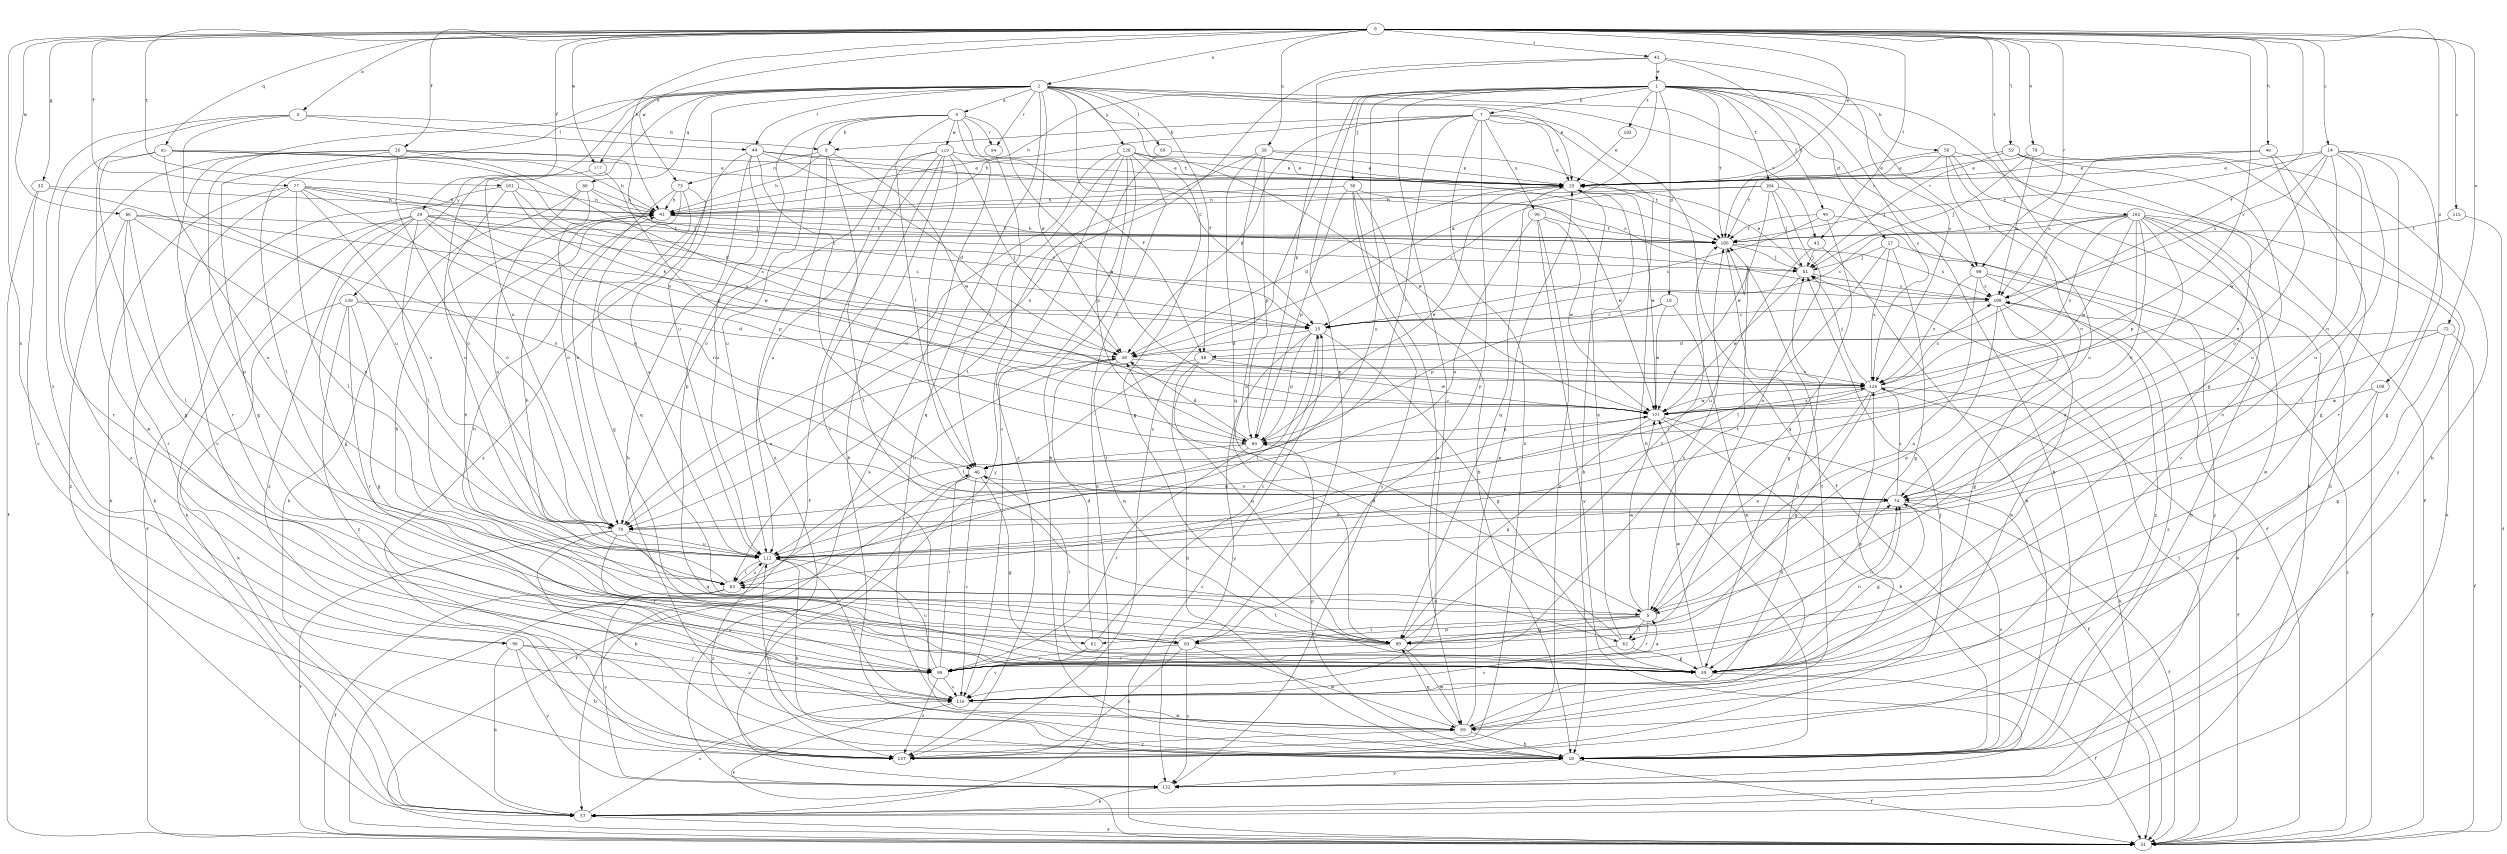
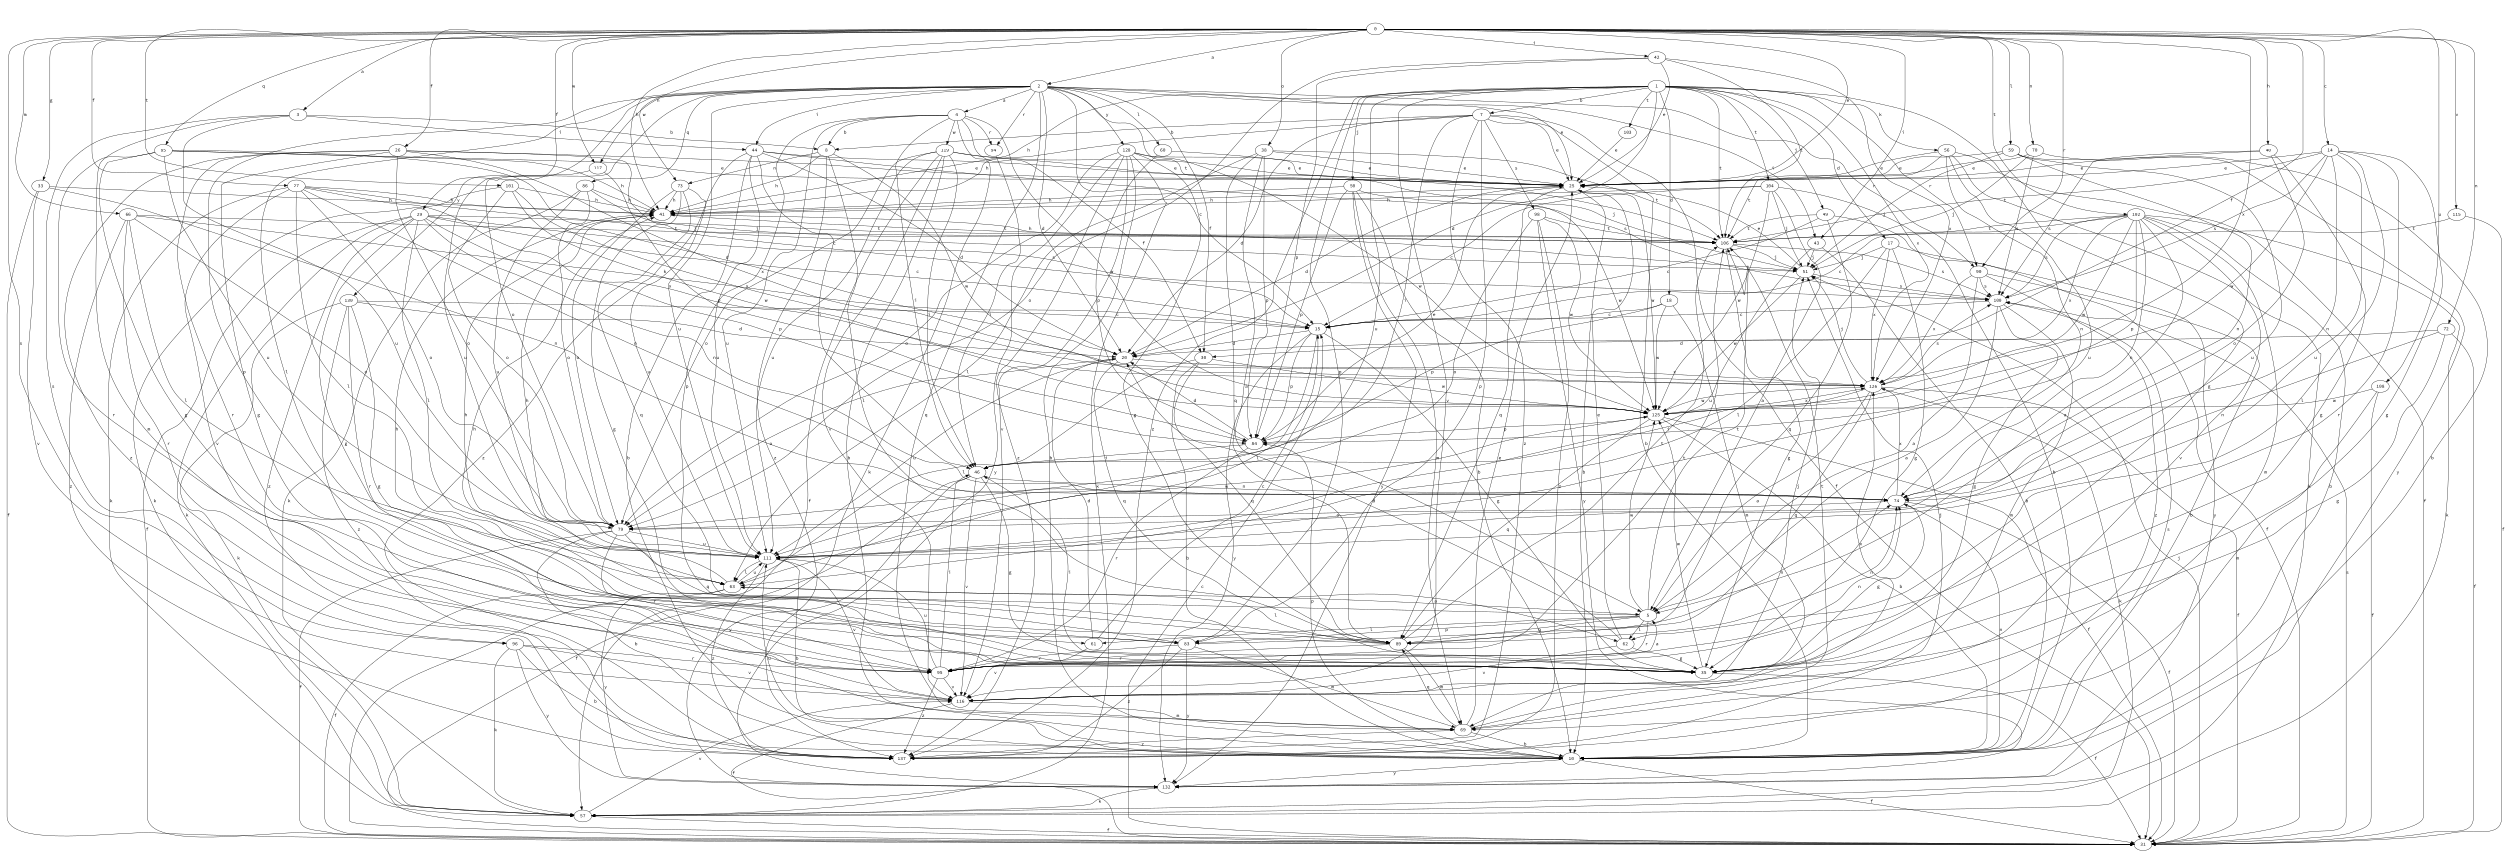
  strict digraph {
    fontname="Source Code Pro"
    node [fontname="Source Code Pro"]
    edge [fontname="Source Code Pro"]
    0
    2
    3
    14
    25
    26
    27
    29
    30
    33
    40
    41
    42
    43
    59
    66
    70
    72
    73
    n20 [label=38]
    85
    90
    96
    101
    102
    108
    115
    117
    126
    20
    83
    106
    111
    4
    15
    44
    60
    61
    69
    79
    86
    94
    128
    130
    8
    35
-   121
+   121 [label=125]
    62
    95
    74
    100
    89
    10
    137
    116
    57
    63
    51
    31
    84
    132
    5
    46
    1
    7
    17
    18
    49
    50
    56
    103
    104
    98
    119
    0 -> 2 [label=a]
    0 -> 3 [label=a]
    0 -> 14 [label=c]
    0 -> 25 [label=e]
    0 -> 26 [label=f]
    0 -> 27 [label=f]
    0 -> 29 [label=f]
    0 -> 30 [label=f]
    0 -> 33 [label=g]
    0 -> 40 [label=h]
    0 -> 41 [label=h]
    0 -> 42 [label=i]
    0 -> 43 [label=i]
    0 -> 59 [label=l]
    0 -> 66 [label=m]
    0 -> 70 [label=n]
    0 -> 72 [label=n]
    0 -> 73 [label=n]
    0 -> n20 [label=o]
    0 -> 85 [label=q]
    0 -> 90 [label=r]
    0 -> 96 [label=s]
    0 -> 101 [label=t]
    0 -> 102 [label=t]
    0 -> 108 [label=u]
    0 -> 115 [label=v]
    0 -> 117 [label=w]
    0 -> 126 [label=x]
    2 -> 25 [label=e]
    2 -> 30 [label=f]
    2 -> 43 [label=i]
    2 -> 90 [label=r]
    2 -> 117 [label=w]
    2 -> 20 [label=d]
    2 -> 83 [label=p]
    2 -> 106 [label=t]
    2 -> 111 [label=u]
    2 -> 4 [label=a]
    2 -> 15 [label=c]
    2 -> 44 [label=i]
    2 -> 60 [label=l]
    2 -> 61 [label=l]
    2 -> 69 [label=q]
    2 -> 79 [label=o]
    2 -> 86 [label=q]
    2 -> 94 [label=r]
    2 -> 128 [label=y]
    2 -> 130 [label=y]
    3 -> 96 [label=s]
    3 -> 111 [label=u]
    3 -> 44 [label=i]
    3 -> 69 [label=m]
    3 -> 8 [label=b]
    14 -> 25 [label=e]
    14 -> 106 [label=t]
    14 -> 111 [label=u]
    14 -> 35 [label=g]
    14 -> 121 [label=w]
    14 -> 62 [label=l]
    14 -> 95 [label=r]
    14 -> 74 [label=n]
    14 -> 100 [label=s]
    25 -> 41 [label=h]
    25 -> 20 [label=d]
    25 -> 121 [label=w]
    25 -> 89 [label=q]
    25 -> 10 [label=b]
    26 -> 25 [label=e]
    26 -> 126 [label=x]
    26 -> 15 [label=c]
    26 -> 79 [label=o]
    26 -> 35 [label=g]
    26 -> 95 [label=r]
    26 -> 137 [label=z]
    27 -> 41 [label=h]
    27 -> 126 [label=x]
    27 -> 79 [label=o]
    27 -> 74 [label=n]
    27 -> 116 [label=v]
    27 -> 57 [label=k]
    27 -> 63 [label=l]
    27 -> 51 [label=j]
    29 -> 106 [label=t]
    29 -> 15 [label=c]
    29 -> 35 [label=g]
    29 -> 74 [label=n]
    29 -> 100 [label=s]
    29 -> 137 [label=z]
    29 -> 57 [label=k]
    29 -> 63 [label=l]
    29 -> 31 [label=f]
    29 -> 84 [label=p]
-   30 -> 126 [label=x]
    30 -> 121 [label=w]
    30 -> 89 [label=q]
    30 -> 10 [label=b]
    30 -> 63 [label=l]
    33 -> 41 [label=h]
    33 -> 74 [label=n]
    33 -> 116 [label=v]
    33 -> 31 [label=f]
    40 -> 25 [label=e]
    40 -> 79 [label=o]
    40 -> 35 [label=g]
    40 -> 100 [label=s]
    41 -> 106 [label=t]
-   42 -> 1 [label=e]
+   42 -> 25 [label=e]
    42 -> 126 [label=x]
    42 -> 106 [label=t]
    42 -> 79 [label=o]
    42 -> 84 [label=p]
    43 -> 111 [label=u]
    43 -> 10 [label=b]
    43 -> 51 [label=j]
    59 -> 25 [label=e]
    59 -> 111 [label=u]
    59 -> 74 [label=n]
    59 -> 51 [label=j]
    59 -> 132 [label=y]
    66 -> 106 [label=t]
    66 -> 15 [label=k]
    66 -> 79 [label=o]
    66 -> 95 [label=r]
    66 -> 137 [label=z]
    66 -> 63 [label=l]
    70 -> 25 [label=e]
    70 -> 100 [label=s]
    70 -> 10 [label=b]
    70 -> 51 [label=j]
    72 -> 20 [label=d]
    72 -> 35 [label=g]
    72 -> 74 [label=n]
    72 -> 31 [label=f]
    73 -> 41 [label=h]
    73 -> 111 [label=u]
    73 -> 79 [label=o]
    73 -> 35 [label=g]
    73 -> 89 [label=q]
    n20 -> 25 [label=e]
    n20 -> 106 [label=t]
    n20 -> 89 [label=q]
    n20 -> 63 [label=l]
    n20 -> 84 [label=p]
    n20 -> 5 [label=a]
    85 -> 25 [label=e]
    85 -> 41 [label=h]
    85 -> 20 [label=d]
    85 -> 111 [label=u]
    85 -> 35 [label=g]
    85 -> 95 [label=r]
    90 -> 126 [label=x]
    90 -> 100 [label=s]
    90 -> 10 [label=b]
    90 -> 137 [label=z]
    90 -> 5 [label=a]
    96 -> 95 [label=r]
    96 -> 10 [label=b]
    96 -> 116 [label=v]
    96 -> 57 [label=k]
    96 -> 132 [label=y]
    101 -> 41 [label=h]
    101 -> 126 [label=x]
    101 -> 79 [label=o]
    101 -> 121 [label=w]
    101 -> 57 [label=k]
    102 -> 126 [label=x]
    102 -> 106 [label=t]
    102 -> 15 [label=c]
    102 -> 69 [label=m]
    102 -> 121 [label=w]
    102 -> 74 [label=n]
    102 -> 100 [label=s]
    102 -> 10 [label=b]
    102 -> 116 [label=v]
    102 -> 57 [label=k]
    102 -> 84 [label=p]
    102 -> 5 [label=a]
    108 -> 69 [label=m]
    108 -> 121 [label=w]
    108 -> 31 [label=f]
    115 -> 106 [label=t]
    115 -> 31 [label=f]
    117 -> 111 [label=u]
    117 -> 84 [label=p]
    126 -> 121 [label=w]
    126 -> 100 [label=s]
    126 -> 89 [label=q]
    126 -> 57 [label=k]
    126 -> 51 [label=j]
    126 -> 31 [label=f]
    126 -> 5 [label=a]
    126 -> 46 [label=i]
    20 -> 126 [label=x]
    20 -> 111 [label=u]
    20 -> 79 [label=o]
    20 -> 89 [label=q]
    83 -> 41 [label=h]
    83 -> 69 [label=m]
    83 -> 95 [label=r]
    83 -> 74 [label=n]
    83 -> 137 [label=z]
    83 -> 132 [label=y]
    106 -> 41 [label=h]
    106 -> 35 [label=g]
    106 -> 100 [label=s]
    106 -> 51 [label=j]
    111 -> 121 [label=w]
    111 -> 10 [label=b]
    111 -> 137 [label=z]
    111 -> 116 [label=v]
    111 -> 63 [label=l]
    4 -> 30 [label=f]
    4 -> 83 [label=p]
    4 -> 111 [label=u]
    4 -> 94 [label=r]
    4 -> 8 [label=b]
    4 -> 121 [label=w]
    4 -> 57 [label=k]
    4 -> 46 [label=i]
    4 -> 119 [label=w]
    15 -> 20 [label=d]
    15 -> 35 [label=g]
    15 -> 63 [label=l]
    15 -> 84 [label=p]
    15 -> 132 [label=y]
    44 -> 25 [label=e]
    44 -> 20 [label=d]
    44 -> 111 [label=u]
    44 -> 100 [label=s]
    44 -> 10 [label=b]
    44 -> 137 [label=z]
    44 -> 46 [label=i]
    60 -> 25 [label=e]
    60 -> 84 [label=p]
    61 -> 20 [label=d]
    61 -> 15 [label=c]
    61 -> 116 [label=v]
    69 -> 25 [label=e]
    69 -> 106 [label=t]
    69 -> 89 [label=q]
    69 -> 10 [label=b]
    69 -> 137 [label=z]
    79 -> 111 [label=u]
    79 -> 95 [label=r]
    79 -> 89 [label=q]
    79 -> 10 [label=b]
    79 -> 31 [label=f]
    86 -> 41 [label=h]
    86 -> 111 [label=u]
    86 -> 79 [label=o]
    86 -> 57 [label=k]
    86 -> 51 [label=j]
    94 -> 46 [label=i]
    128 -> 25 [label=e]
    128 -> 79 [label=o]
    128 -> 35 [label=g]
    128 -> 121 [label=w]
    128 -> 10 [label=b]
    128 -> 137 [label=z]
    128 -> 116 [label=v]
    128 -> 57 [label=k]
    128 -> 132 [label=y]
    130 -> 20 [label=d]
    130 -> 15 [label=c]
    130 -> 35 [label=g]
    130 -> 95 [label=r]
    130 -> 137 [label=z]
    130 -> 57 [label=k]
    8 -> 41 [label=h]
    8 -> 73 [label=n]
    8 -> 121 [label=w]
    8 -> 62 [label=l]
    8 -> 137 [label=z]
    35 -> 121 [label=w]
    35 -> 31 [label=f]
    35 -> 46 [label=i]
    121 -> 126 [label=x]
    121 -> 89 [label=q]
    121 -> 10 [label=b]
    121 -> 31 [label=f]
    121 -> 84 [label=p]
    62 -> 25 [label=e]
    62 -> 20 [label=d]
    62 -> 35 [label=g]
    62 -> 116 [label=v]
    95 -> 106 [label=t]
    95 -> 111 [label=u]
    95 -> 74 [label=n]
    95 -> 137 [label=z]
    95 -> 116 [label=v]
    95 -> 5 [label=a]
    95 -> 46 [label=i]
    74 -> 126 [label=x]
    74 -> 79 [label=o]
    74 -> 35 [label=g]
    74 -> 31 [label=f]
    100 -> 15 [label=c]
    100 -> 69 [label=m]
    100 -> 35 [label=g]
    100 -> 5 [label=a]
    89 -> 41 [label=h]
    89 -> 106 [label=t]
    89 -> 69 [label=m]
    89 -> 95 [label=r]
    89 -> 74 [label=n]
    89 -> 63 [label=l]
    10 -> 111 [label=u]
    10 -> 74 [label=n]
    10 -> 100 [label=s]
    10 -> 31 [label=f]
    10 -> 84 [label=p]
    10 -> 132 [label=y]
    137 -> 51 [label=j]
    116 -> 126 [label=x]
    116 -> 69 [label=m]
    116 -> 51 [label=j]
    116 -> 31 [label=f]
    57 -> 116 [label=v]
    57 -> 31 [label=f]
    63 -> 41 [label=h]
    63 -> 111 [label=u]
    63 -> 31 [label=f]
    63 -> 132 [label=y]
    63 -> 5 [label=a]
    51 -> 25 [label=e]
    51 -> 121 [label=w]
    51 -> 100 [label=s]
    31 -> 15 [label=c]
    31 -> 100 [label=s]
    31 -> 51 [label=j]
    84 -> 25 [label=e]
    84 -> 20 [label=d]
    84 -> 95 [label=r]
    84 -> 46 [label=i]
    132 -> 57 [label=k]
    5 -> 41 [label=h]
    5 -> 83 [label=p]
    5 -> 106 [label=t]
    5 -> 61 [label=l]
    5 -> 121 [label=w]
    5 -> 62 [label=l]
    5 -> 95 [label=r]
    5 -> 89 [label=q]
    46 -> 35 [label=g]
    46 -> 74 [label=n]
    46 -> 116 [label=v]
    46 -> 31 [label=f]
    46 -> 132 [label=y]
    1 -> 41 [label=h]
    1 -> 90 [label=r]
    1 -> 126 [label=x]
    1 -> 20 [label=d]
    1 -> 83 [label=p]
    1 -> 106 [label=t]
    1 -> 111 [label=u]
    1 -> 35 [label=g]
    1 -> 137 [label=z]
    1 -> 116 [label=v]
    1 -> 7 [label=b]
    1 -> 17 [label=d]
    1 -> 18 [label=d]
    1 -> 49 [label=j]
    1 -> 50 [label=j]
    1 -> 56 [label=k]
    1 -> 103 [label=t]
    1 -> 104 [label=t]
    7 -> 25 [label=e]
    7 -> 41 [label=h]
    7 -> 20 [label=d]
    7 -> 83 [label=p]
    7 -> 8 [label=b]
    7 -> 10 [label=b]
    7 -> 137 [label=z]
    7 -> 31 [label=f]
    7 -> 46 [label=i]
    7 -> 98 [label=s]
    17 -> 126 [label=x]
    17 -> 35 [label=g]
    17 -> 63 [label=l]
    17 -> 51 [label=j]
    17 -> 132 [label=y]
    18 -> 15 [label=c]
    18 -> 69 [label=m]
    18 -> 121 [label=w]
    18 -> 84 [label=p]
    49 -> 106 [label=t]
    49 -> 15 [label=c]
    49 -> 89 [label=q]
    49 -> 31 [label=f]
    50 -> 41 [label=h]
    50 -> 69 [label=m]
    50 -> 121 [label=w]
    50 -> 10 [label=b]
    50 -> 84 [label=p]
    50 -> 132 [label=y]
    56 -> 25 [label=e]
    56 -> 106 [label=t]
    56 -> 111 [label=u]
    56 -> 74 [label=n]
    56 -> 57 [label=k]
    56 -> 31 [label=f]
    103 -> 25 [label=e]
    104 -> 41 [label=h]
    104 -> 15 [label=c]
    104 -> 121 [label=w]
    104 -> 10 [label=b]
    104 -> 51 [label=j]
    104 -> 5 [label=a]
    98 -> 106 [label=t]
    98 -> 79 [label=o]
    98 -> 121 [label=w]
    98 -> 137 [label=z]
    98 -> 132 [label=y]
    119 -> 25 [label=e]
    119 -> 111 [label=u]
    119 -> 79 [label=o]
    119 -> 10 [label=b]
    119 -> 116 [label=v]
-   119 -> 20 [label=j]
+   119 -> 51 [label=j]
    119 -> 31 [label=f]
    119 -> 46 [label=i]
  }
